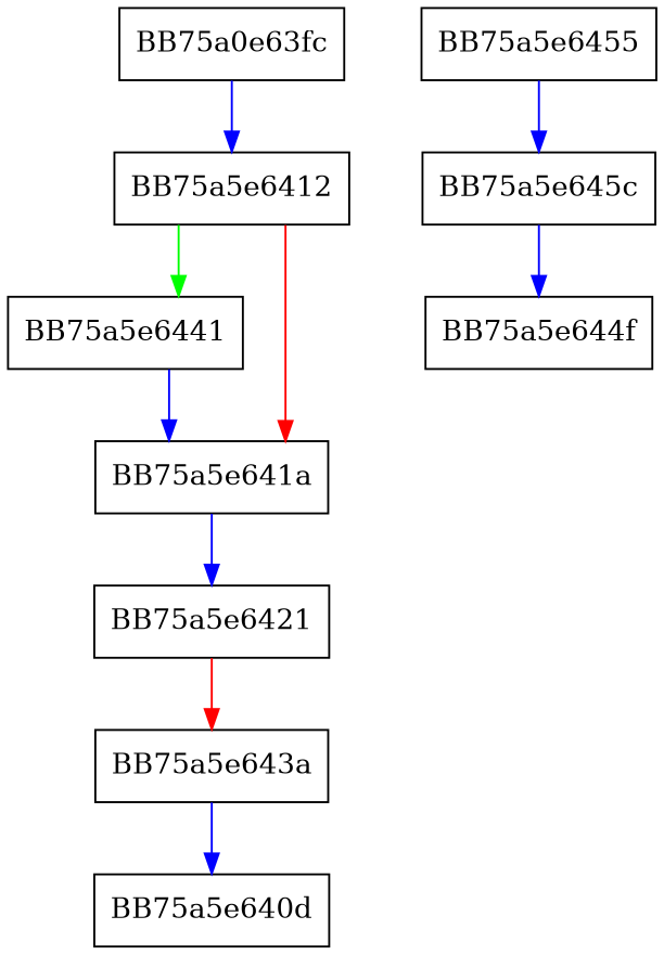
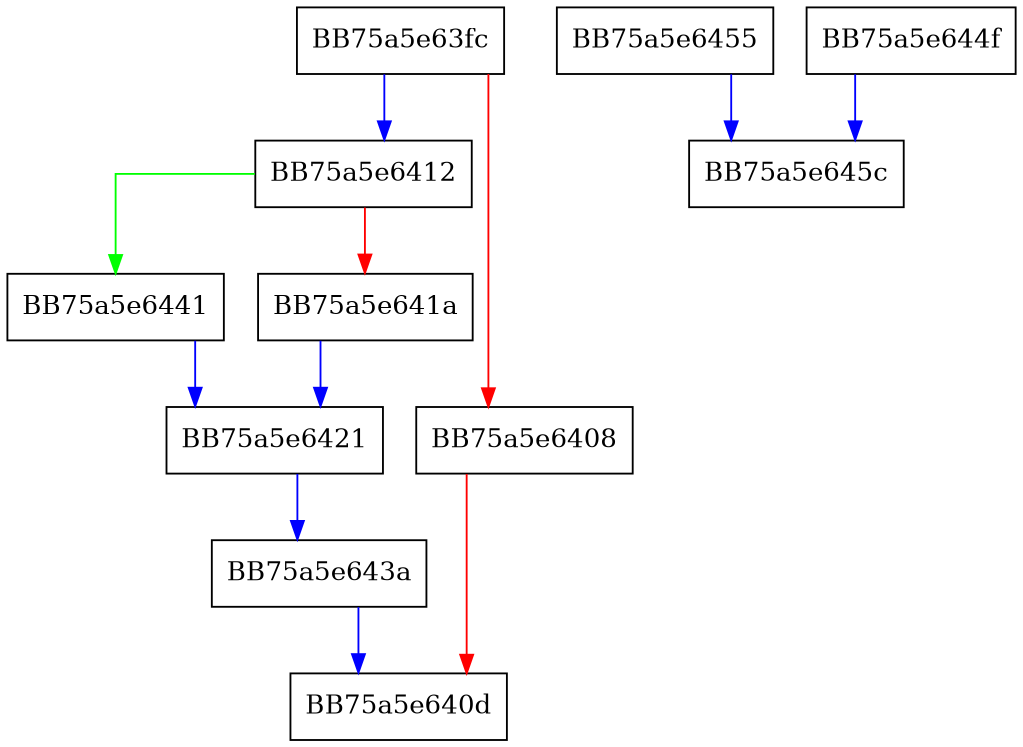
  digraph {
    splines=ortho
    node [shape=box]
    edge [color=blue]
-   BB75a5e63fc [label=BB75a0e63fc]
+   BB75a5e63fc
    BB75a5e6412
+   BB75a5e6408
    BB75a5e6441
    BB75a5e641a
    BB75a5e640d
    BB75a5e6421
    BB75a5e6455
    BB75a5e645c
    BB75a5e644f
    BB75a5e643a
    BB75a5e63fc -> BB75a5e6412
+   BB75a5e63fc -> BB75a5e6408 [color=red]
    BB75a5e6412 -> BB75a5e6441 [color=green]
    BB75a5e6412 -> BB75a5e641a [color=red]
-   BB75a5e6441 -> BB75a5e641a
+   BB75a5e6408 -> BB75a5e640d [color=red]
+   BB75a5e6441 -> BB75a5e6421
    BB75a5e641a -> BB75a5e6421
-   BB75a5e6421 -> BB75a5e643a [color=red]
+   BB75a5e6421 -> BB75a5e643a
    BB75a5e6455 -> BB75a5e645c
-   BB75a5e645c -> BB75a5e644f
+   BB75a5e644f -> BB75a5e645c
    BB75a5e643a -> BB75a5e640d
  }
